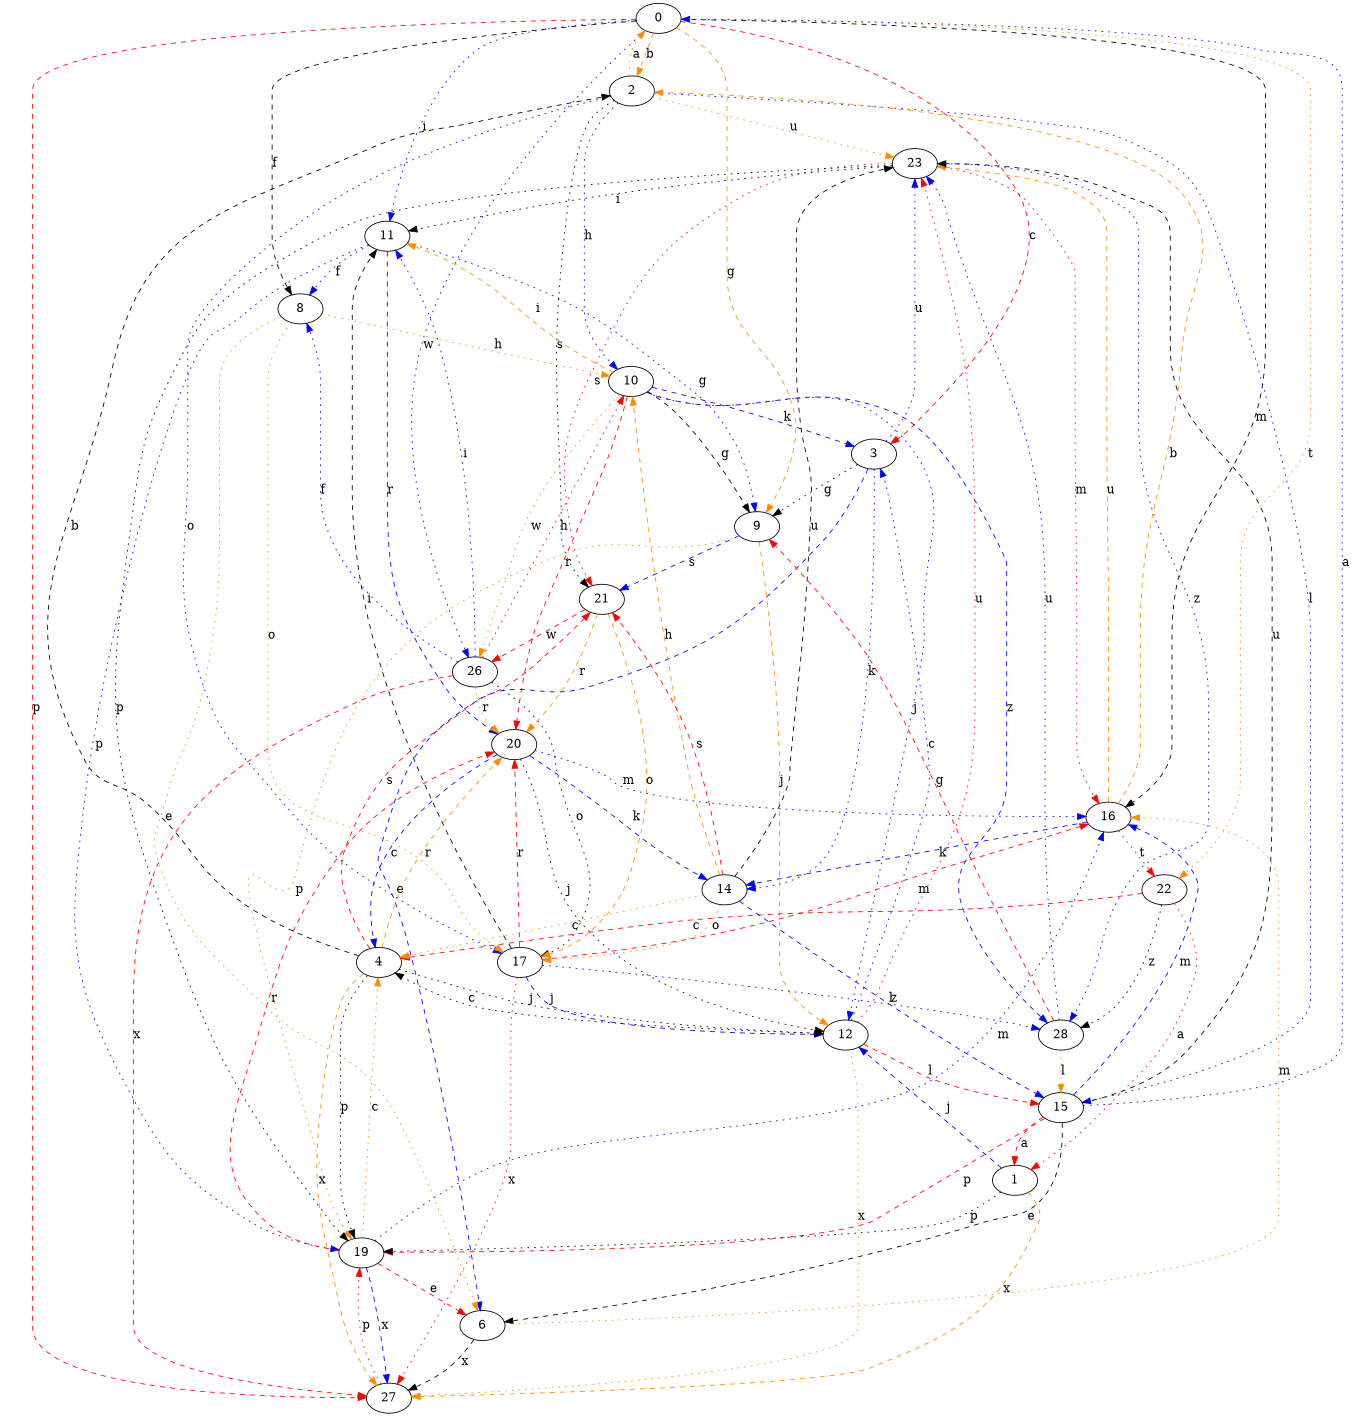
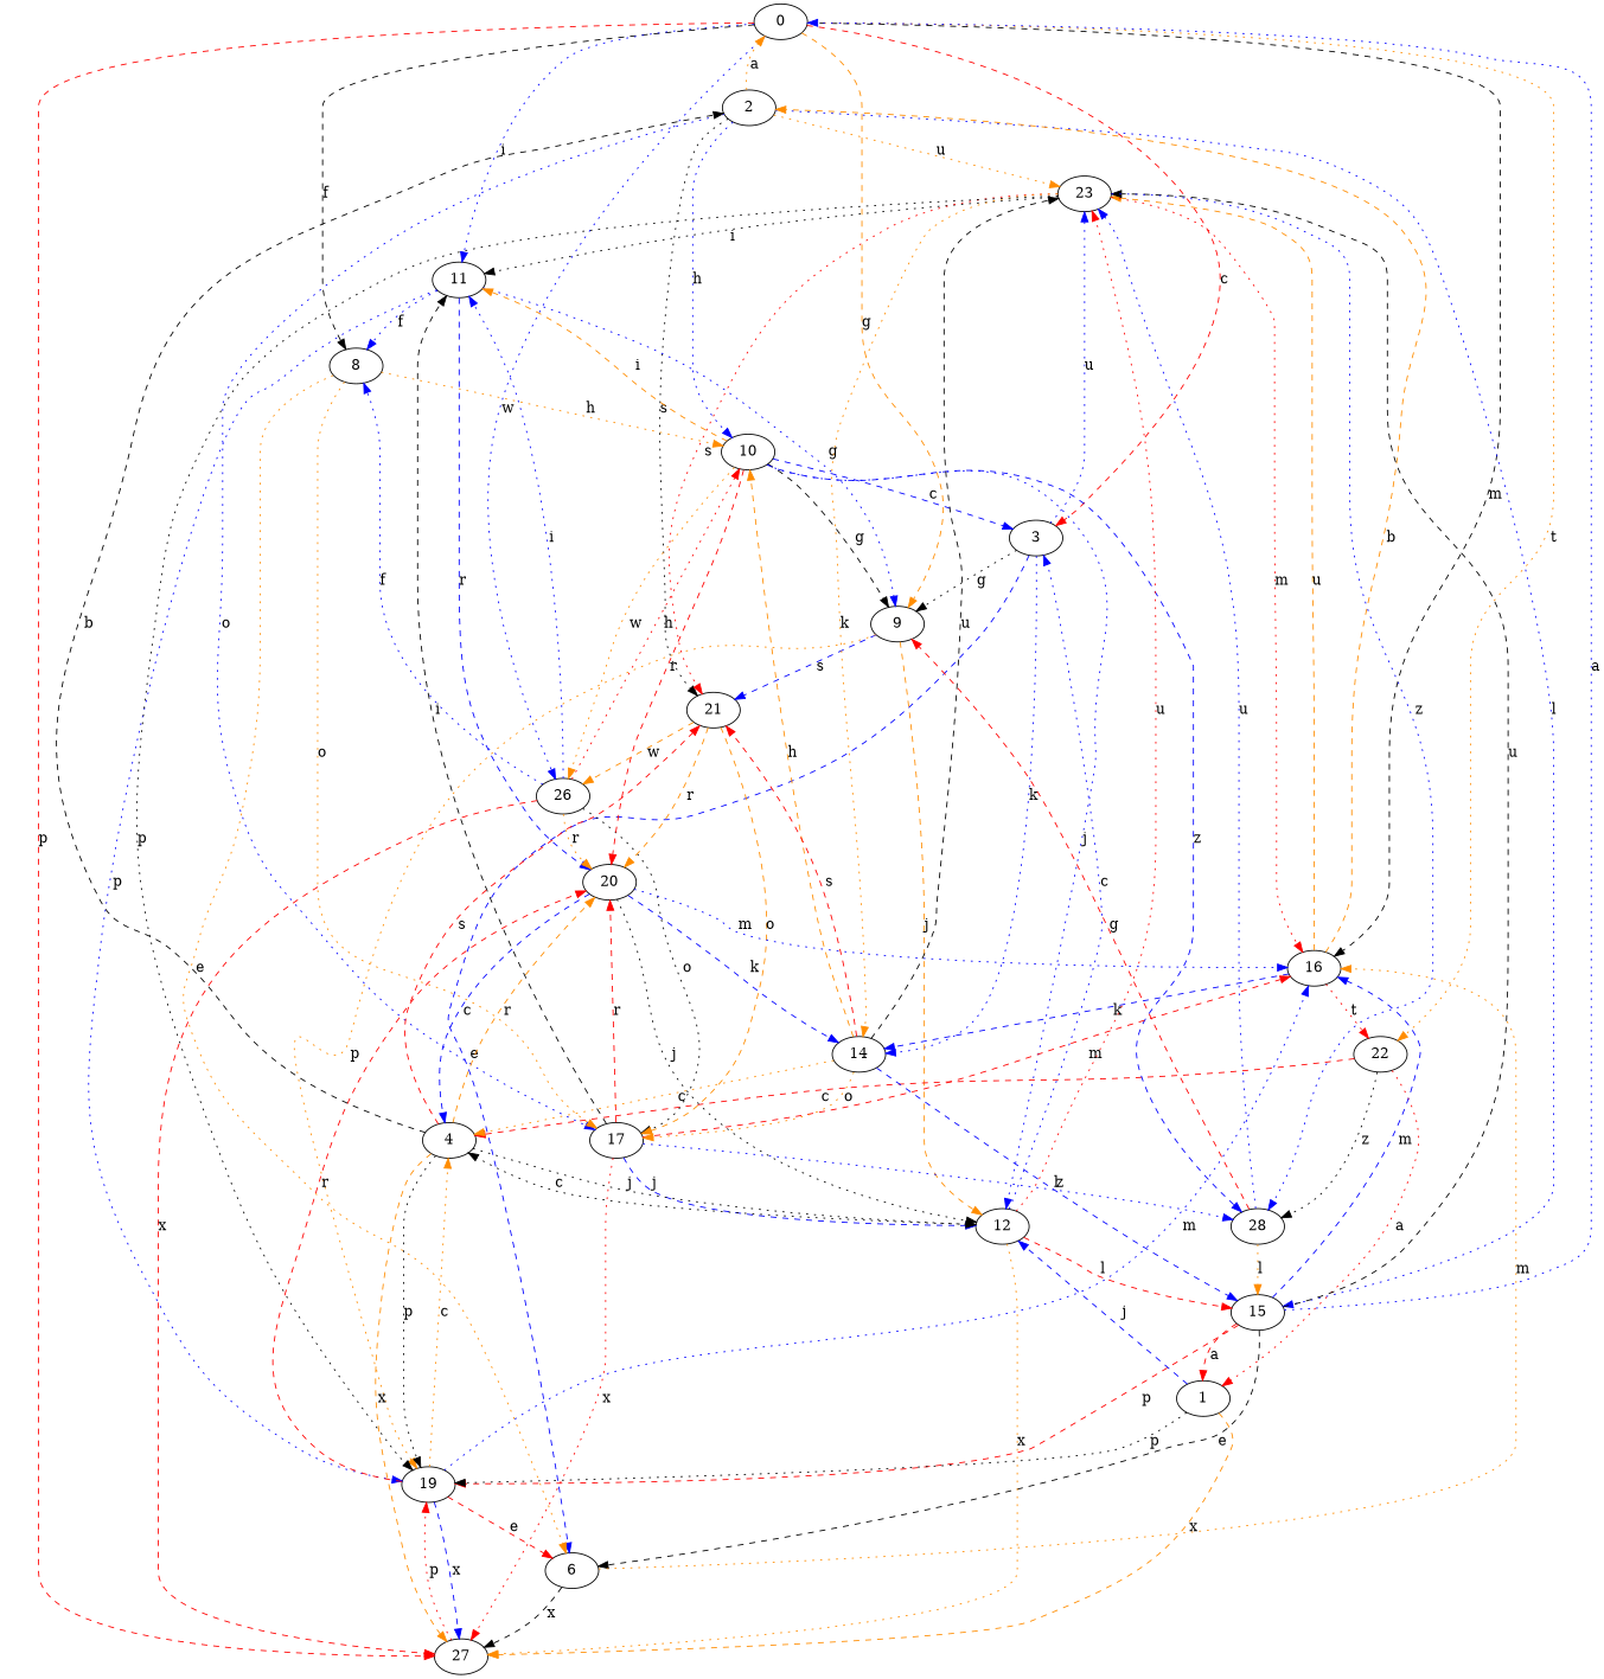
  strict digraph {
    edge [color=blue style=dotted]
    0
    2
    3
    8
    9
    11
    16
    22
    26
    27
    10
    15
    17
    21
    23
    6
    14
    12
    19
    20
    1
    4
    28
-   0 -> 2 [color=darkorange label=b style=dashed]
    0 -> 3 [color=red label=c style=dashed]
    0 -> 8 [color=black label=f style=dashed]
    0 -> 9 [color=darkorange label=g style=dashed]
    0 -> 11 [label=i]
    0 -> 16 [color=black label=m style=dashed]
    0 -> 22 [color=darkorange label=t]
    0 -> 26 [label=w]
    0 -> 27 [color=red label=p style=dashed]
    2 -> 0 [color=darkorange label=a]
    2 -> 10 [label=h]
    2 -> 15 [label=l]
    2 -> 17 [label=o]
    2 -> 21 [color=black label=s]
    2 -> 23 [color=darkorange label=u]
    3 -> 9 [color=black label=g]
    3 -> 23 [label=u]
    3 -> 6 [label=e style=dashed]
    3 -> 14 [label=k]
    8 -> 10 [color=darkorange label=h]
    8 -> 17 [color=darkorange label=o]
    8 -> 6 [color=darkorange label=e]
    9 -> 21 [label=s style=dashed]
    9 -> 12 [color=darkorange label=j style=dashed]
    9 -> 19 [color=darkorange label=p]
    11 -> 8 [label=f]
    11 -> 9 [label=g]
    11 -> 19 [label=p]
    11 -> 20 [label=r style=dashed]
    16 -> 2 [color=darkorange label=b style=dashed]
    16 -> 22 [color=red label=t]
    16 -> 23 [color=darkorange label=u style=dashed]
    16 -> 14 [label=k style=dashed]
    22 -> 1 [color=red label=a]
    22 -> 4 [color=red label=c style=dashed]
    22 -> 28 [color=black label=z]
    26 -> 8 [label=f]
    26 -> 11 [label=i]
    26 -> 27 [color=red label=x style=dashed]
    26 -> 10 [color=red label=h]
    26 -> 17 [color=black label=o]
    26 -> 20 [color=darkorange label=r]
    27 -> 19 [color=red label=p]
-   10 -> 3 [label=k style=dashed]
+   10 -> 3 [label=c style=dashed]
    10 -> 9 [color=black label=g style=dashed]
    10 -> 11 [color=darkorange label=i style=dashed]
    10 -> 26 [color=darkorange label=w]
    10 -> 12 [label=j]
    10 -> 20 [color=red label=r style=dashed]
    10 -> 28 [label=z style=dashed]
    15 -> 0 [label=a]
    15 -> 16 [label=m style=dashed]
    15 -> 23 [color=black label=u style=dashed]
    15 -> 6 [color=black label=e style=dashed]
    15 -> 19 [color=red label=p style=dashed]
    15 -> 1 [color=red label=a style=dashed]
    17 -> 11 [color=black label=i style=dashed]
    17 -> 16 [color=red label=m style=dashed]
    17 -> 27 [color=red label=x]
    17 -> 12 [label=j style=dashed]
    17 -> 20 [color=red label=r style=dashed]
    17 -> 28 [label=z]
-   21 -> 26 [color=red label=w style=dashed]
+   21 -> 26 [color=darkorange label=w style=dashed]
    21 -> 17 [color=darkorange label=o style=dashed]
    21 -> 20 [color=darkorange label=r style=dashed]
    23 -> 11 [color=black label=i]
    23 -> 16 [color=red label=m]
    23 -> 21 [color=red label=s]
+   23 -> 14 [color=darkorange label=k]
    23 -> 19 [color=black label=p]
    23 -> 28 [label=z]
    6 -> 16 [color=darkorange label=m]
    6 -> 27 [color=black label=x style=dashed]
    14 -> 10 [color=darkorange label=h style=dashed]
    14 -> 15 [label=l style=dashed]
    14 -> 17 [color=darkorange label=o]
    14 -> 21 [color=red label=s style=dashed]
    14 -> 23 [color=black label=u style=dashed]
    14 -> 4 [color=darkorange label=c]
    12 -> 3 [label=c]
    12 -> 27 [color=darkorange label=x]
    12 -> 15 [color=red label=l style=dashed]
    12 -> 23 [color=red label=u]
    12 -> 4 [color=black label=c]
    19 -> 16 [label=m]
    19 -> 27 [label=x style=dashed]
    19 -> 6 [color=red label=e style=dashed]
    19 -> 20 [color=red label=r style=dashed]
    19 -> 4 [color=darkorange label=c]
    20 -> 16 [label=m]
    20 -> 14 [label=k style=dashed]
    20 -> 12 [color=black label=j]
    20 -> 4 [label=c style=dashed]
    1 -> 27 [color=darkorange label=x style=dashed]
    1 -> 12 [label=j style=dashed]
    1 -> 19 [color=black label=p]
    4 -> 2 [color=black label=b style=dashed]
    4 -> 27 [color=darkorange label=x style=dashed]
    4 -> 21 [color=red label=s style=dashed]
    4 -> 12 [color=black label=j]
    4 -> 19 [color=black label=p]
    4 -> 20 [color=darkorange label=r style=dashed]
    28 -> 9 [color=red label=g style=dashed]
    28 -> 15 [color=darkorange label=l]
    28 -> 23 [label=u]
  }
